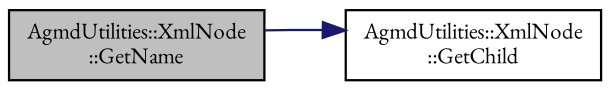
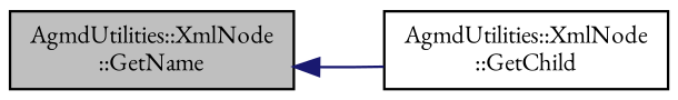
  digraph {
    rankdir=LR
    fontname="EB Garamond"
    node [color=black fontname="EB Garamond" fontsize=10 shape=record style=filled]
    n1 [fillcolor=grey75 fontcolor=black height=0.2 label="AgmdUtilities::XmlNode\l::GetName" width=0.4]
    n2 [fillcolor=white height=0.2 label="AgmdUtilities::XmlNode\l::GetChild" width=0.4]
-   n2 -> n1 [color=midnightblue dir=back fontname="EB Garamond" fontsize=10 labelfontname=Helvetica labelfontsize=10 style=solid]
+   n1 -> n2 [color=midnightblue dir=back fontname="EB Garamond" fontsize=10 labelfontname=Helvetica labelfontsize=10 style=solid]
  }
